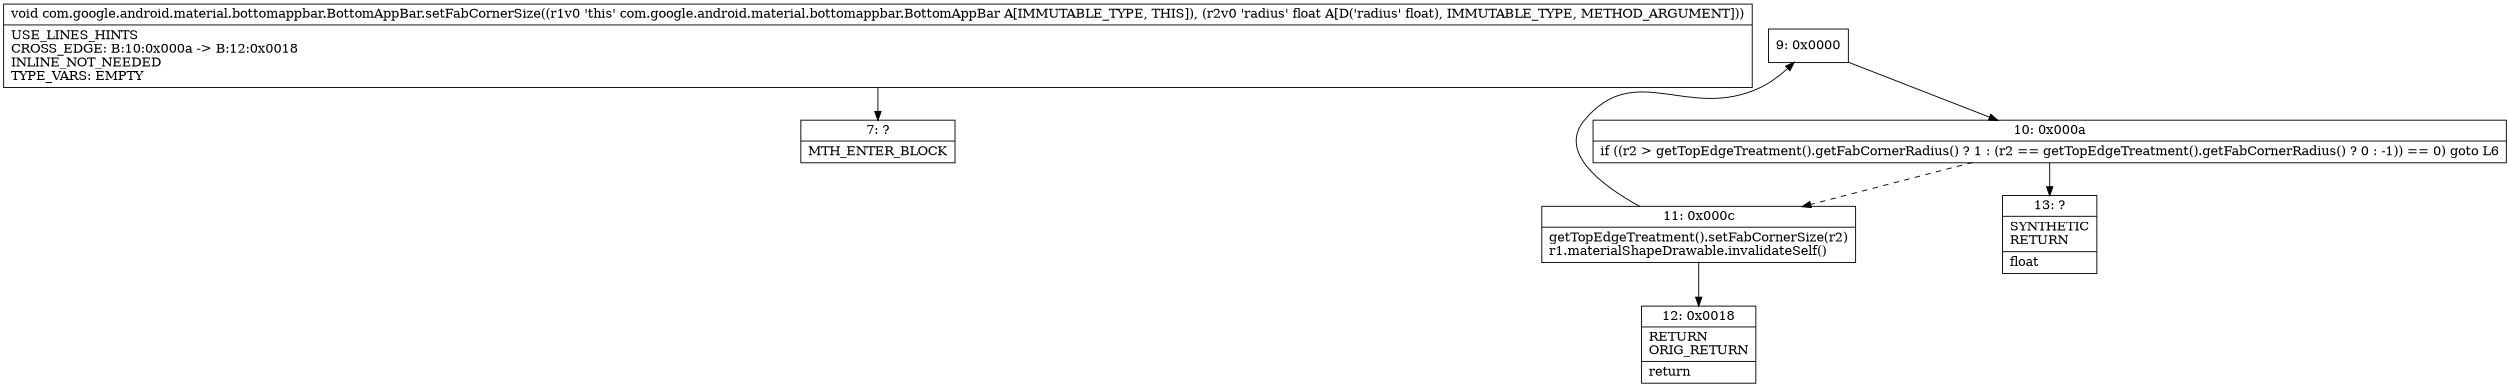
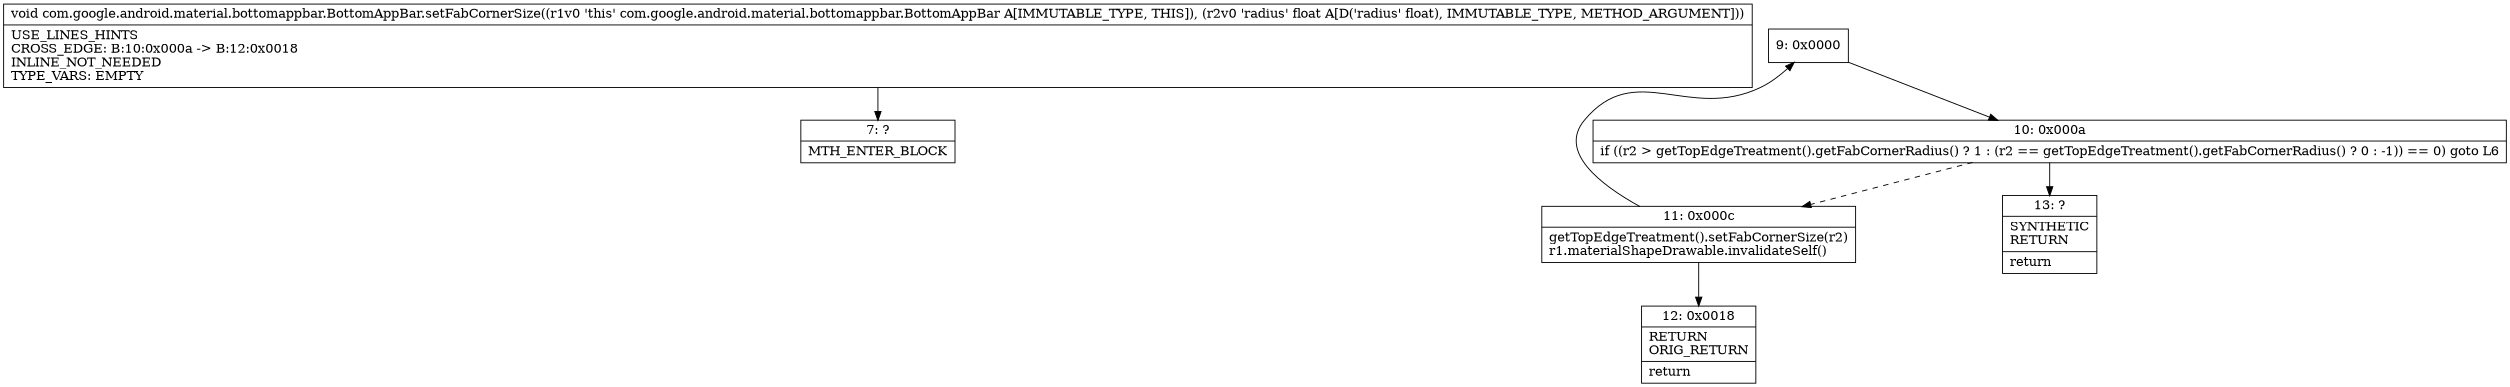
  digraph {
    node [shape=record]
    n1 [label="{7\:\ ?|MTH_ENTER_BLOCK\l}"]
    n2 [label="{9\:\ 0x0000}"]
    n3 [label="{10\:\ 0x000a|if ((r2 \> getTopEdgeTreatment().getFabCornerRadius() ? 1 : (r2 == getTopEdgeTreatment().getFabCornerRadius() ? 0 : \-1)) == 0) goto L6\l}"]
    n4 [label="{11\:\ 0x000c|getTopEdgeTreatment().setFabCornerSize(r2)\lr1.materialShapeDrawable.invalidateSelf()\l}"]
-   n5 [label="{13\:\ ?|SYNTHETIC\lRETURN\l|float\l}"]
+   n5 [label="{13\:\ ?|SYNTHETIC\lRETURN\l|return\l}"]
    n6 [label="{12\:\ 0x0018|RETURN\lORIG_RETURN\l|return\l}"]
    n7 [label="{void com.google.android.material.bottomappbar.BottomAppBar.setFabCornerSize((r1v0 'this' com.google.android.material.bottomappbar.BottomAppBar A[IMMUTABLE_TYPE, THIS]), (r2v0 'radius' float A[D('radius' float), IMMUTABLE_TYPE, METHOD_ARGUMENT]))  | USE_LINES_HINTS\lCROSS_EDGE: B:10:0x000a \-\> B:12:0x0018\lINLINE_NOT_NEEDED\lTYPE_VARS: EMPTY\l}"]
    n2 -> n3
    n3 -> n4 [style=dashed]
    n3 -> n5
    n4 -> n2
    n4 -> n6
    n7 -> n1
  }
